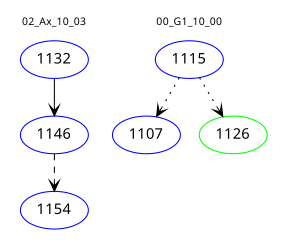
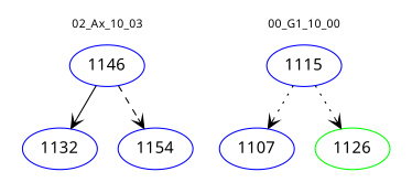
  digraph {
    fontname="Noto Sans"
    node [color=blue fontname="Noto Sans"]
    edge [arrowhead=vee color=black fontname="Noto Sans" style=dotted]
    n1 [label=1146]
    n2 [label=1132]
    n3 [label=1154]
    n4 [label=1115]
    n5 [label=1107]
    n6 [color=green label=1126]
    subgraph cluster_1 {
      color=white
      fontsize=10
      label="02_Ax_10_03"
      n1
      n2
      n3
    }
    subgraph cluster_2 {
      color=white
      fontsize=10
      label="00_G1_10_00"
      n4
      n5
      n6
    }
-   n2 -> n1 [style=solid]
+   n1 -> n2 [style=solid]
    n1 -> n3 [style=dashed]
    n4 -> n5
    n4 -> n6
  }
